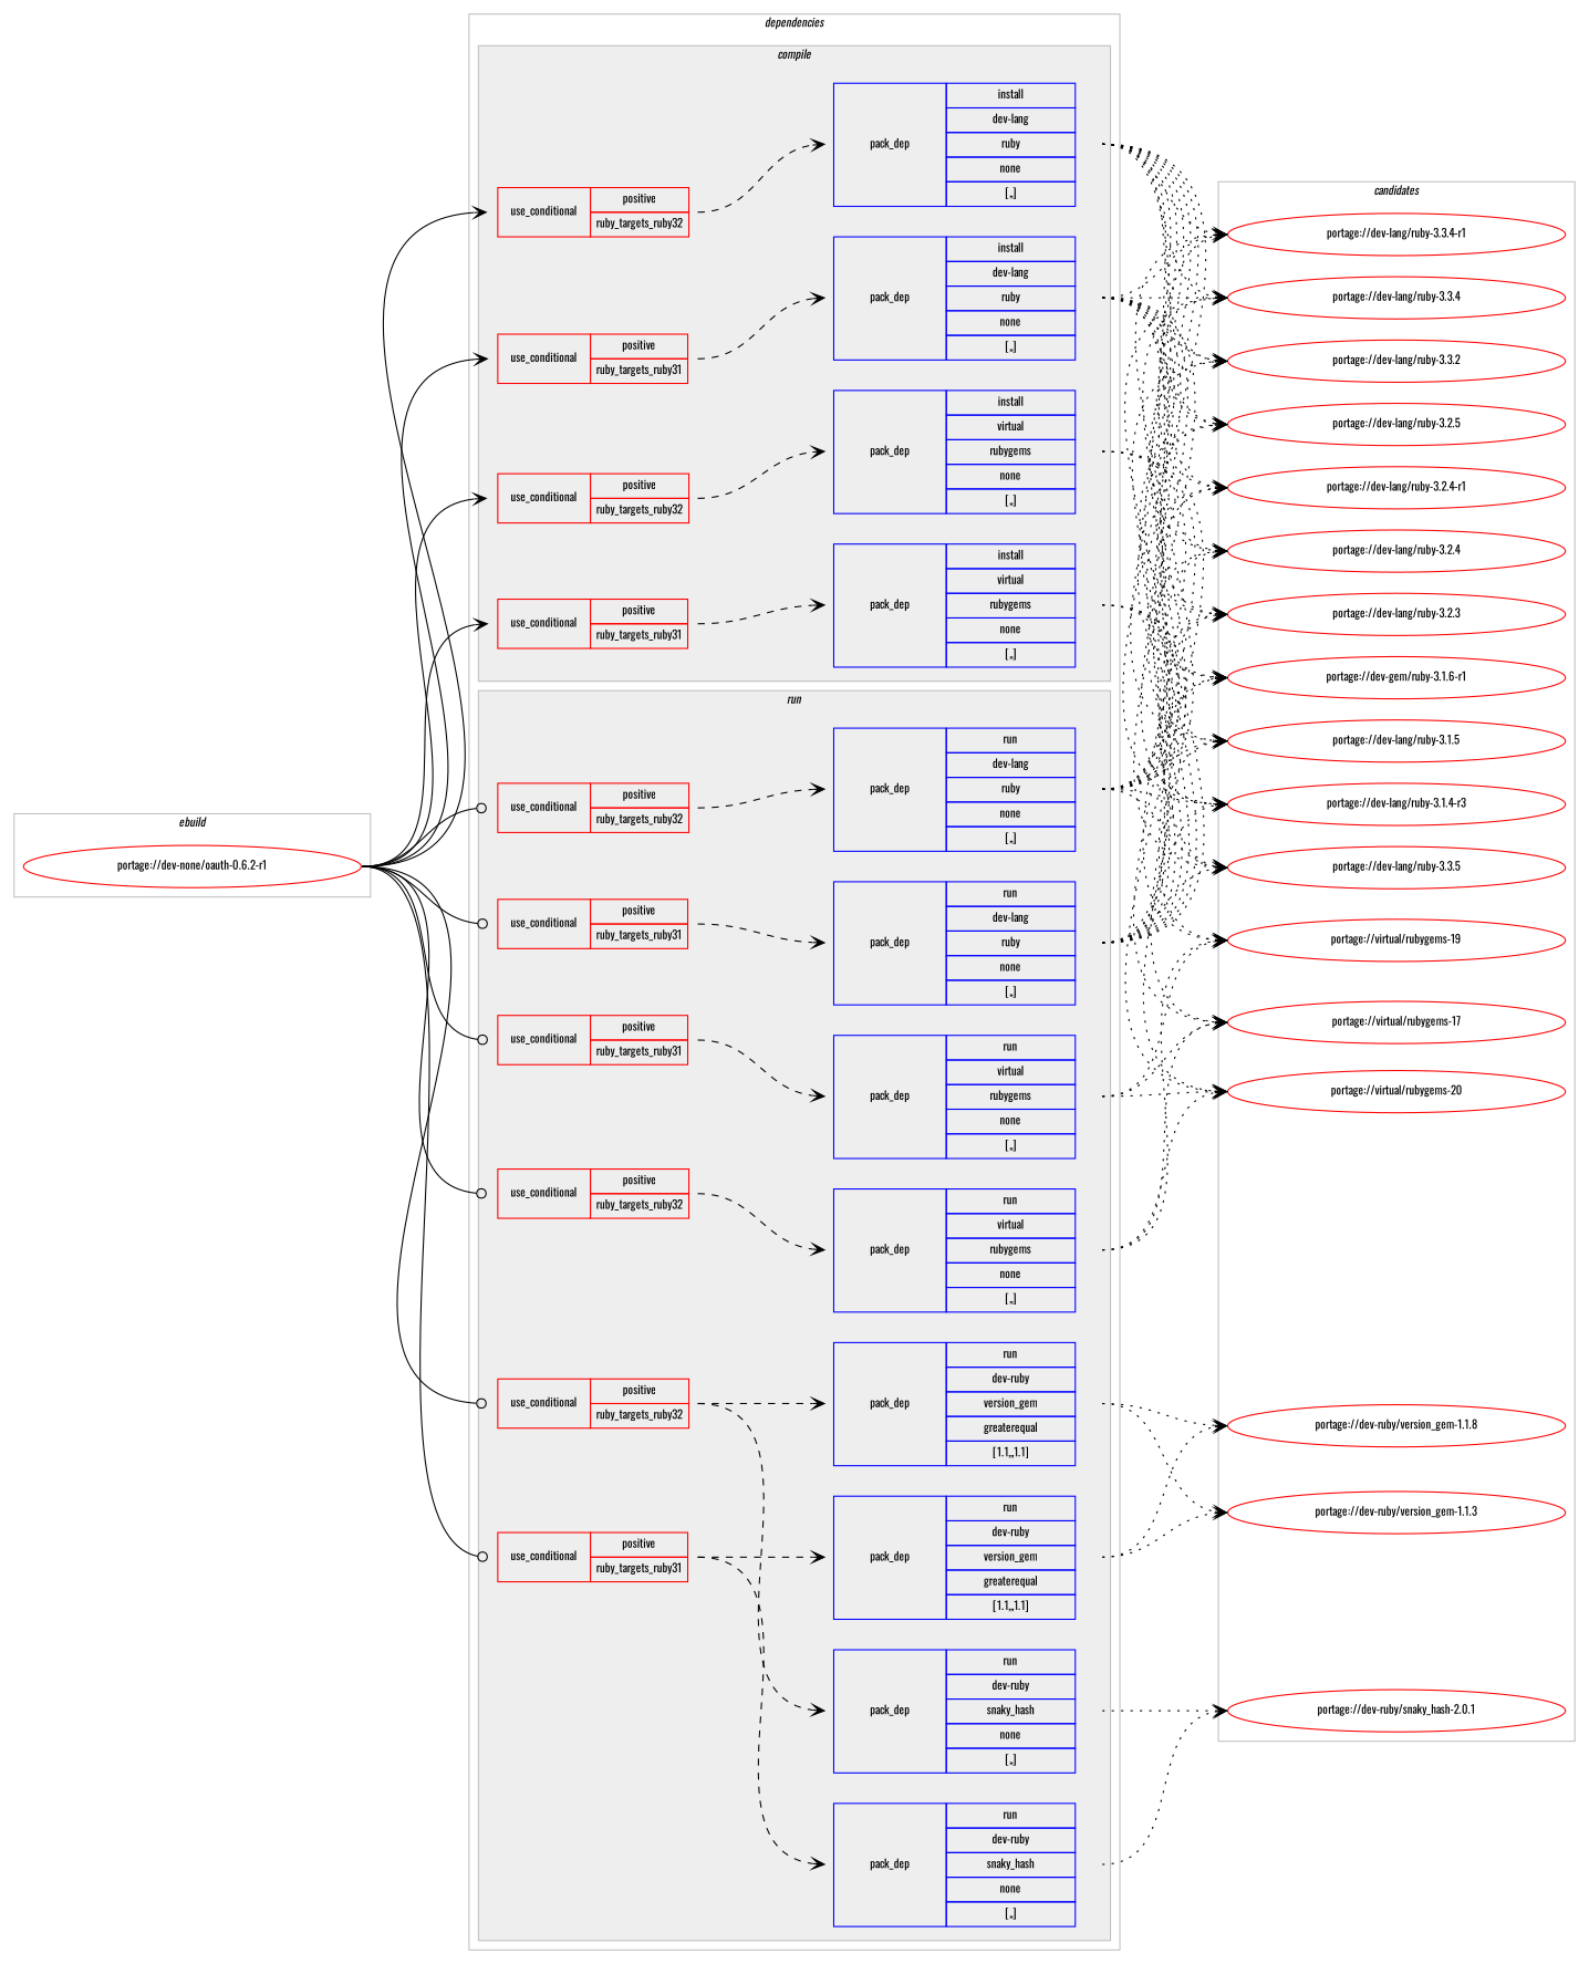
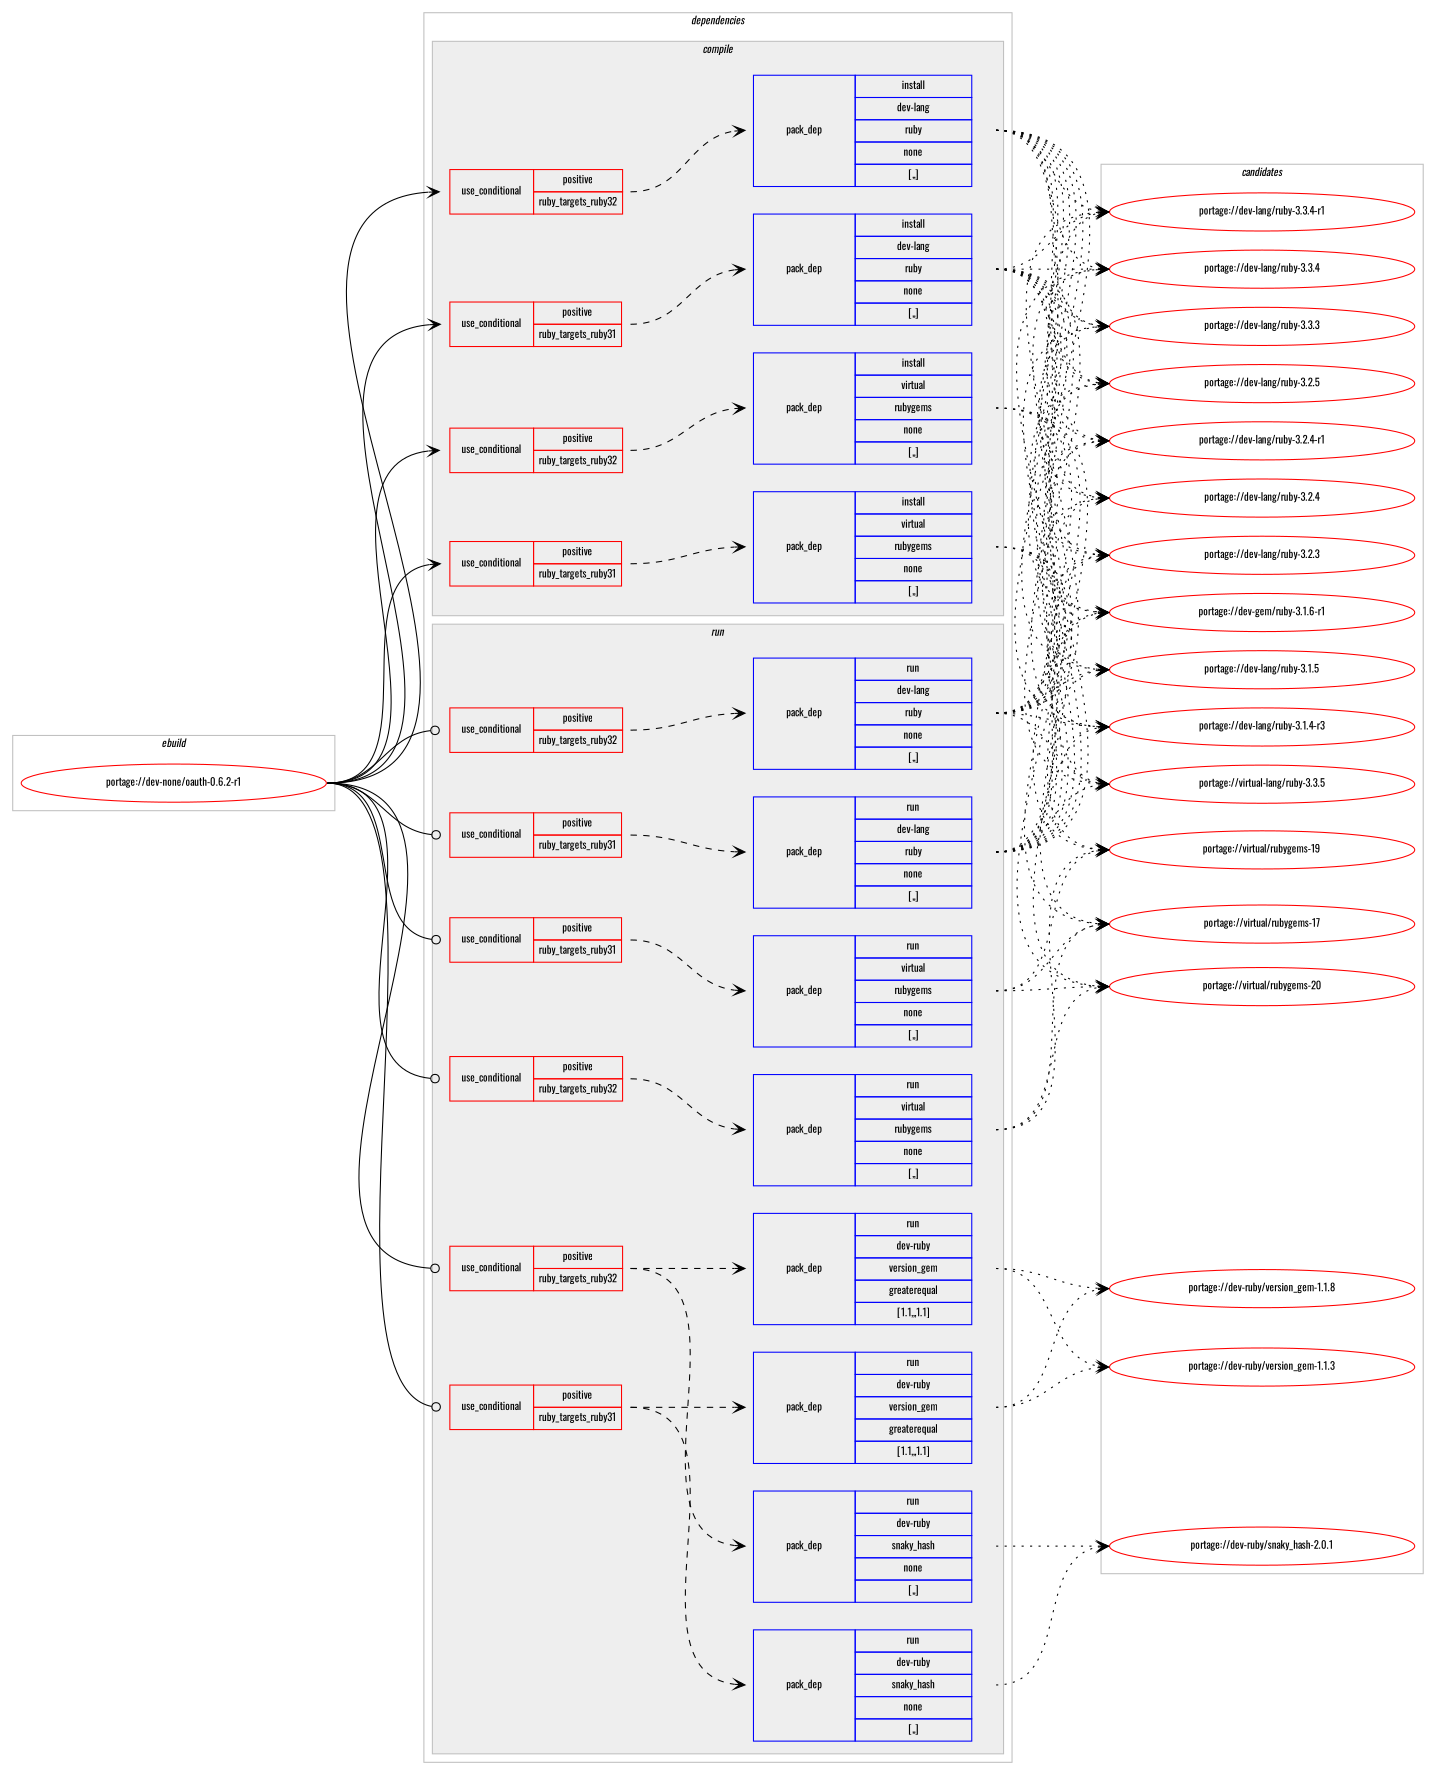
  digraph {
    compound=true
    concentrate=true
    fontname=Oswald
    fontsize=10
    newrank=true
    rankdir=LR
    ranksep=1.5
    node [color=red fontname=Oswald fontsize=10 shape=none]
    edge [arrowhead=vee fontname=Oswald headport=w style=dotted tailport=e weight=100]
    n1 [label="portage://dev-none/oauth-0.6.2-r1" width=4 shape=""]
    n2 [color=blue label=<<TABLE BORDER="0" CELLBORDER="1" CELLSPACING="0" CELLPADDING="4" WIDTH="220"><TR><TD ROWSPAN="6" CELLPADDING="30">pack_dep</TD></TR><TR><TD WIDTH="110">install</TD></TR><TR><TD>dev-lang</TD></TR><TR><TD>ruby</TD></TR><TR><TD>none</TD></TR><TR><TD>[,,]</TD></TR></TABLE>>]
    n3 [label=<<TABLE BORDER="0" CELLBORDER="1" CELLSPACING="0" CELLPADDING="4"><TR><TD ROWSPAN="3" CELLPADDING="10">use_conditional</TD></TR><TR><TD>positive</TD></TR><TR><TD>ruby_targets_ruby31</TD></TR></TABLE>>]
    n4 [color=blue label=<<TABLE BORDER="0" CELLBORDER="1" CELLSPACING="0" CELLPADDING="4" WIDTH="220"><TR><TD ROWSPAN="6" CELLPADDING="30">pack_dep</TD></TR><TR><TD WIDTH="110">install</TD></TR><TR><TD>virtual</TD></TR><TR><TD>rubygems</TD></TR><TR><TD>none</TD></TR><TR><TD>[,,]</TD></TR></TABLE>>]
    n5 [label=<<TABLE BORDER="0" CELLBORDER="1" CELLSPACING="0" CELLPADDING="4"><TR><TD ROWSPAN="3" CELLPADDING="10">use_conditional</TD></TR><TR><TD>positive</TD></TR><TR><TD>ruby_targets_ruby31</TD></TR></TABLE>>]
    n6 [color=blue label=<<TABLE BORDER="0" CELLBORDER="1" CELLSPACING="0" CELLPADDING="4" WIDTH="220"><TR><TD ROWSPAN="6" CELLPADDING="30">pack_dep</TD></TR><TR><TD WIDTH="110">install</TD></TR><TR><TD>dev-lang</TD></TR><TR><TD>ruby</TD></TR><TR><TD>none</TD></TR><TR><TD>[,,]</TD></TR></TABLE>>]
    n7 [label=<<TABLE BORDER="0" CELLBORDER="1" CELLSPACING="0" CELLPADDING="4"><TR><TD ROWSPAN="3" CELLPADDING="10">use_conditional</TD></TR><TR><TD>positive</TD></TR><TR><TD>ruby_targets_ruby32</TD></TR></TABLE>>]
    n8 [color=blue label=<<TABLE BORDER="0" CELLBORDER="1" CELLSPACING="0" CELLPADDING="4" WIDTH="220"><TR><TD ROWSPAN="6" CELLPADDING="30">pack_dep</TD></TR><TR><TD WIDTH="110">install</TD></TR><TR><TD>virtual</TD></TR><TR><TD>rubygems</TD></TR><TR><TD>none</TD></TR><TR><TD>[,,]</TD></TR></TABLE>>]
    n9 [label=<<TABLE BORDER="0" CELLBORDER="1" CELLSPACING="0" CELLPADDING="4"><TR><TD ROWSPAN="3" CELLPADDING="10">use_conditional</TD></TR><TR><TD>positive</TD></TR><TR><TD>ruby_targets_ruby32</TD></TR></TABLE>>]
    n10 [color=blue label=<<TABLE BORDER="0" CELLBORDER="1" CELLSPACING="0" CELLPADDING="4" WIDTH="220"><TR><TD ROWSPAN="6" CELLPADDING="30">pack_dep</TD></TR><TR><TD WIDTH="110">run</TD></TR><TR><TD>dev-lang</TD></TR><TR><TD>ruby</TD></TR><TR><TD>none</TD></TR><TR><TD>[,,]</TD></TR></TABLE>>]
    n11 [label=<<TABLE BORDER="0" CELLBORDER="1" CELLSPACING="0" CELLPADDING="4"><TR><TD ROWSPAN="3" CELLPADDING="10">use_conditional</TD></TR><TR><TD>positive</TD></TR><TR><TD>ruby_targets_ruby31</TD></TR></TABLE>>]
    n12 [color=blue label=<<TABLE BORDER="0" CELLBORDER="1" CELLSPACING="0" CELLPADDING="4" WIDTH="220"><TR><TD ROWSPAN="6" CELLPADDING="30">pack_dep</TD></TR><TR><TD WIDTH="110">run</TD></TR><TR><TD>dev-ruby</TD></TR><TR><TD>snaky_hash</TD></TR><TR><TD>none</TD></TR><TR><TD>[,,]</TD></TR></TABLE>>]
    n13 [color=blue label=<<TABLE BORDER="0" CELLBORDER="1" CELLSPACING="0" CELLPADDING="4" WIDTH="220"><TR><TD ROWSPAN="6" CELLPADDING="30">pack_dep</TD></TR><TR><TD WIDTH="110">run</TD></TR><TR><TD>dev-ruby</TD></TR><TR><TD>version_gem</TD></TR><TR><TD>greaterequal</TD></TR><TR><TD>[1.1,,,1.1]</TD></TR></TABLE>>]
    n14 [label=<<TABLE BORDER="0" CELLBORDER="1" CELLSPACING="0" CELLPADDING="4"><TR><TD ROWSPAN="3" CELLPADDING="10">use_conditional</TD></TR><TR><TD>positive</TD></TR><TR><TD>ruby_targets_ruby31</TD></TR></TABLE>>]
    n15 [color=blue label=<<TABLE BORDER="0" CELLBORDER="1" CELLSPACING="0" CELLPADDING="4" WIDTH="220"><TR><TD ROWSPAN="6" CELLPADDING="30">pack_dep</TD></TR><TR><TD WIDTH="110">run</TD></TR><TR><TD>virtual</TD></TR><TR><TD>rubygems</TD></TR><TR><TD>none</TD></TR><TR><TD>[,,]</TD></TR></TABLE>>]
    n16 [label=<<TABLE BORDER="0" CELLBORDER="1" CELLSPACING="0" CELLPADDING="4"><TR><TD ROWSPAN="3" CELLPADDING="10">use_conditional</TD></TR><TR><TD>positive</TD></TR><TR><TD>ruby_targets_ruby31</TD></TR></TABLE>>]
    n17 [color=blue label=<<TABLE BORDER="0" CELLBORDER="1" CELLSPACING="0" CELLPADDING="4" WIDTH="220"><TR><TD ROWSPAN="6" CELLPADDING="30">pack_dep</TD></TR><TR><TD WIDTH="110">run</TD></TR><TR><TD>dev-lang</TD></TR><TR><TD>ruby</TD></TR><TR><TD>none</TD></TR><TR><TD>[,,]</TD></TR></TABLE>>]
    n18 [label=<<TABLE BORDER="0" CELLBORDER="1" CELLSPACING="0" CELLPADDING="4"><TR><TD ROWSPAN="3" CELLPADDING="10">use_conditional</TD></TR><TR><TD>positive</TD></TR><TR><TD>ruby_targets_ruby32</TD></TR></TABLE>>]
    n19 [color=blue label=<<TABLE BORDER="0" CELLBORDER="1" CELLSPACING="0" CELLPADDING="4" WIDTH="220"><TR><TD ROWSPAN="6" CELLPADDING="30">pack_dep</TD></TR><TR><TD WIDTH="110">run</TD></TR><TR><TD>dev-ruby</TD></TR><TR><TD>snaky_hash</TD></TR><TR><TD>none</TD></TR><TR><TD>[,,]</TD></TR></TABLE>>]
    n20 [color=blue label=<<TABLE BORDER="0" CELLBORDER="1" CELLSPACING="0" CELLPADDING="4" WIDTH="220"><TR><TD ROWSPAN="6" CELLPADDING="30">pack_dep</TD></TR><TR><TD WIDTH="110">run</TD></TR><TR><TD>dev-ruby</TD></TR><TR><TD>version_gem</TD></TR><TR><TD>greaterequal</TD></TR><TR><TD>[1.1,,,1.1]</TD></TR></TABLE>>]
    n21 [label=<<TABLE BORDER="0" CELLBORDER="1" CELLSPACING="0" CELLPADDING="4"><TR><TD ROWSPAN="3" CELLPADDING="10">use_conditional</TD></TR><TR><TD>positive</TD></TR><TR><TD>ruby_targets_ruby32</TD></TR></TABLE>>]
    n22 [color=blue label=<<TABLE BORDER="0" CELLBORDER="1" CELLSPACING="0" CELLPADDING="4" WIDTH="220"><TR><TD ROWSPAN="6" CELLPADDING="30">pack_dep</TD></TR><TR><TD WIDTH="110">run</TD></TR><TR><TD>virtual</TD></TR><TR><TD>rubygems</TD></TR><TR><TD>none</TD></TR><TR><TD>[,,]</TD></TR></TABLE>>]
    n23 [label=<<TABLE BORDER="0" CELLBORDER="1" CELLSPACING="0" CELLPADDING="4"><TR><TD ROWSPAN="3" CELLPADDING="10">use_conditional</TD></TR><TR><TD>positive</TD></TR><TR><TD>ruby_targets_ruby32</TD></TR></TABLE>>]
-   n24 [label="portage://dev-lang/ruby-3.3.5" width=4 shape=""]
+   n24 [label="portage://virtual-lang/ruby-3.3.5" width=4 shape=""]
    n25 [label="portage://dev-lang/ruby-3.3.4-r1" width=4 shape=""]
    n26 [label="portage://dev-lang/ruby-3.3.4" width=4 shape=""]
-   n27 [label="portage://dev-lang/ruby-3.3.2" width=4 shape=""]
+   n27 [label="portage://dev-lang/ruby-3.3.3" width=4 shape=""]
    n28 [label="portage://dev-lang/ruby-3.2.5" width=4 shape=""]
    n29 [label="portage://dev-lang/ruby-3.2.4-r1" width=4 shape=""]
    n30 [label="portage://dev-lang/ruby-3.2.4" width=4 shape=""]
    n31 [label="portage://dev-lang/ruby-3.2.3" width=4 shape=""]
    n32 [label="portage://dev-gem/ruby-3.1.6-r1" width=4 shape=""]
    n33 [label="portage://dev-lang/ruby-3.1.5" width=4 shape=""]
    n34 [label="portage://dev-lang/ruby-3.1.4-r3" width=4 shape=""]
    n35 [label="portage://virtual/rubygems-20" width=4 shape=""]
    n36 [label="portage://virtual/rubygems-19" width=4 shape=""]
    n37 [label="portage://virtual/rubygems-17" width=4 shape=""]
    n38 [label="portage://dev-ruby/snaky_hash-2.0.1" width=4 shape=""]
    n39 [label="portage://dev-ruby/version_gem-1.1.8" width=4 shape=""]
    n40 [label="portage://dev-ruby/version_gem-1.1.3" width=4 shape=""]
    subgraph cluster_1 {
      color=gray
      label=<<i>ebuild</i>>
      n1
    }
    subgraph cluster_2 {
      color=gray
      label=<<i>dependencies</i>>
      subgraph cluster_3 {
        color=gray
        fillcolor="#eeeeee"
        label=<<i>compile</i>>
        style=filled
        subgraph sub_4 {
          color=gray
          fillcolor="#eeeeee"
          label=<<i>compile</i>>
          style=filled
          n3
          subgraph sub_5 {
            color=gray
            fillcolor="#eeeeee"
            label=<<i>compile</i>>
            style=filled
            n2
          }
        }
        subgraph sub_6 {
          color=gray
          fillcolor="#eeeeee"
          label=<<i>compile</i>>
          style=filled
          n5
          subgraph sub_7 {
            color=gray
            fillcolor="#eeeeee"
            label=<<i>compile</i>>
            style=filled
            n4
          }
        }
        subgraph sub_8 {
          color=gray
          fillcolor="#eeeeee"
          label=<<i>compile</i>>
          style=filled
          n7
          subgraph sub_9 {
            color=gray
            fillcolor="#eeeeee"
            label=<<i>compile</i>>
            style=filled
            n6
          }
        }
        subgraph sub_10 {
          color=gray
          fillcolor="#eeeeee"
          label=<<i>compile</i>>
          style=filled
          n9
          subgraph sub_11 {
            color=gray
            fillcolor="#eeeeee"
            label=<<i>compile</i>>
            style=filled
            n8
          }
        }
      }
      subgraph cluster_12 {
        color=gray
        fillcolor="#eeeeee"
        label=<<i>compile and run</i>>
        style=filled
      }
      subgraph cluster_13 {
        color=gray
        fillcolor="#eeeeee"
        label=<<i>run</i>>
        style=filled
        subgraph sub_14 {
          color=gray
          fillcolor="#eeeeee"
          label=<<i>run</i>>
          style=filled
          n11
          subgraph sub_15 {
            color=gray
            fillcolor="#eeeeee"
            label=<<i>run</i>>
            style=filled
            n10
          }
        }
        subgraph sub_16 {
          color=gray
          fillcolor="#eeeeee"
          label=<<i>run</i>>
          style=filled
          n14
          subgraph sub_17 {
            color=gray
            fillcolor="#eeeeee"
            label=<<i>run</i>>
            style=filled
            n12
          }
          subgraph sub_18 {
            color=gray
            fillcolor="#eeeeee"
            label=<<i>run</i>>
            style=filled
            n13
          }
        }
        subgraph sub_19 {
          color=gray
          fillcolor="#eeeeee"
          label=<<i>run</i>>
          style=filled
          n16
          subgraph sub_20 {
            color=gray
            fillcolor="#eeeeee"
            label=<<i>run</i>>
            style=filled
            n15
          }
        }
        subgraph sub_21 {
          color=gray
          fillcolor="#eeeeee"
          label=<<i>run</i>>
          style=filled
          n18
          subgraph sub_22 {
            color=gray
            fillcolor="#eeeeee"
            label=<<i>run</i>>
            style=filled
            n17
          }
        }
        subgraph sub_23 {
          color=gray
          fillcolor="#eeeeee"
          label=<<i>run</i>>
          style=filled
          n21
          subgraph sub_24 {
            color=gray
            fillcolor="#eeeeee"
            label=<<i>run</i>>
            style=filled
            n19
          }
          subgraph sub_25 {
            color=gray
            fillcolor="#eeeeee"
            label=<<i>run</i>>
            style=filled
            n20
          }
        }
        subgraph sub_26 {
          color=gray
          fillcolor="#eeeeee"
          label=<<i>run</i>>
          style=filled
          n23
          subgraph sub_27 {
            color=gray
            fillcolor="#eeeeee"
            label=<<i>run</i>>
            style=filled
            n22
          }
        }
      }
    }
    subgraph cluster_28 {
      color=gray
      label=<<i>candidates</i>>
      rank=same
      subgraph sub_29 {
        color=black
        label=<<i>candidates</i>>
        nodesep=1
        rank=same
        n39
        n40
      }
      subgraph sub_30 {
        color=black
        label=<<i>candidates</i>>
        nodesep=1
        rank=same
        n24
        n25
        n26
        n27
        n28
        n29
        n30
        n31
        n32
        n33
        n34
      }
      subgraph sub_31 {
        color=black
        label=<<i>candidates</i>>
        nodesep=1
        rank=same
        n24
        n25
        n26
        n27
        n28
        n29
        n30
        n31
        n32
        n33
        n34
      }
      subgraph sub_32 {
        color=black
        label=<<i>candidates</i>>
        nodesep=1
        rank=same
        n35
        n36
        n37
      }
      subgraph sub_33 {
        color=black
        label=<<i>candidates</i>>
        nodesep=1
        rank=same
        n35
        n36
        n37
      }
      subgraph sub_34 {
        color=black
        label=<<i>candidates</i>>
        nodesep=1
        rank=same
        n24
        n25
        n26
        n27
        n28
        n29
        n30
        n31
        n32
        n33
        n34
      }
      subgraph sub_35 {
        color=black
        label=<<i>candidates</i>>
        nodesep=1
        rank=same
        n38
      }
      subgraph sub_36 {
        color=black
        label=<<i>candidates</i>>
        nodesep=1
        rank=same
        n39
        n40
      }
      subgraph sub_37 {
        color=black
        label=<<i>candidates</i>>
        nodesep=1
        rank=same
        n35
        n36
        n37
      }
      subgraph sub_38 {
        color=black
        label=<<i>candidates</i>>
        nodesep=1
        rank=same
        n24
        n25
        n26
        n27
        n28
        n29
        n30
        n31
        n32
        n33
        n34
      }
      subgraph sub_39 {
        color=black
        label=<<i>candidates</i>>
        nodesep=1
        rank=same
        n38
      }
      subgraph sub_40 {
        color=black
        label=<<i>candidates</i>>
        nodesep=1
        rank=same
        n35
        n36
        n37
      }
    }
    n1 -> n3 [style=solid weight=20]
    n1 -> n5 [style=solid weight=20]
    n1 -> n7 [style=solid weight=20]
    n1 -> n9 [style=solid weight=20]
    n1 -> n11 [arrowhead=odot style=solid weight=20]
    n1 -> n14 [arrowhead=odot style=solid weight=20]
    n1 -> n16 [arrowhead=odot style=solid weight=20]
    n1 -> n18 [arrowhead=odot style=solid weight=20]
    n1 -> n21 [arrowhead=odot style=solid weight=20]
    n1 -> n23 [arrowhead=odot style=solid weight=20]
    n2 -> n24
    n2 -> n25
    n2 -> n26
    n2 -> n27
    n2 -> n28
    n2 -> n29
    n2 -> n30
    n2 -> n31
    n2 -> n32
    n2 -> n33
    n2 -> n34
    n3 -> n2 [style=dashed weight=20]
    n4 -> n35
    n4 -> n36
    n4 -> n37
    n5 -> n4 [style=dashed weight=20]
    n6 -> n24
    n6 -> n25
    n6 -> n26
    n6 -> n27
    n6 -> n28
    n6 -> n29
    n6 -> n30
    n6 -> n31
    n6 -> n32
    n6 -> n33
    n6 -> n34
    n7 -> n6 [style=dashed weight=20]
    n8 -> n35
    n8 -> n36
    n8 -> n37
    n9 -> n8 [style=dashed weight=20]
    n10 -> n24
    n10 -> n25
    n10 -> n26
    n10 -> n27
    n10 -> n28
    n10 -> n29
    n10 -> n30
    n10 -> n31
    n10 -> n32
    n10 -> n33
    n10 -> n34
    n11 -> n10 [style=dashed weight=20]
    n12 -> n38
    n13 -> n39
    n13 -> n40
    n14 -> n12 [style=dashed weight=20]
    n14 -> n13 [style=dashed weight=20]
    n15 -> n35
    n15 -> n36
    n15 -> n37
    n16 -> n15 [style=dashed weight=20]
    n17 -> n24
    n17 -> n25
    n17 -> n26
    n17 -> n27
    n17 -> n28
    n17 -> n29
    n17 -> n30
    n17 -> n31
    n17 -> n32
    n17 -> n33
    n17 -> n34
    n18 -> n17 [style=dashed weight=20]
    n19 -> n38
    n20 -> n39
    n20 -> n40
    n21 -> n19 [style=dashed weight=20]
    n21 -> n20 [style=dashed weight=20]
    n22 -> n35
    n22 -> n36
    n22 -> n37
    n23 -> n22 [style=dashed weight=20]
  }
